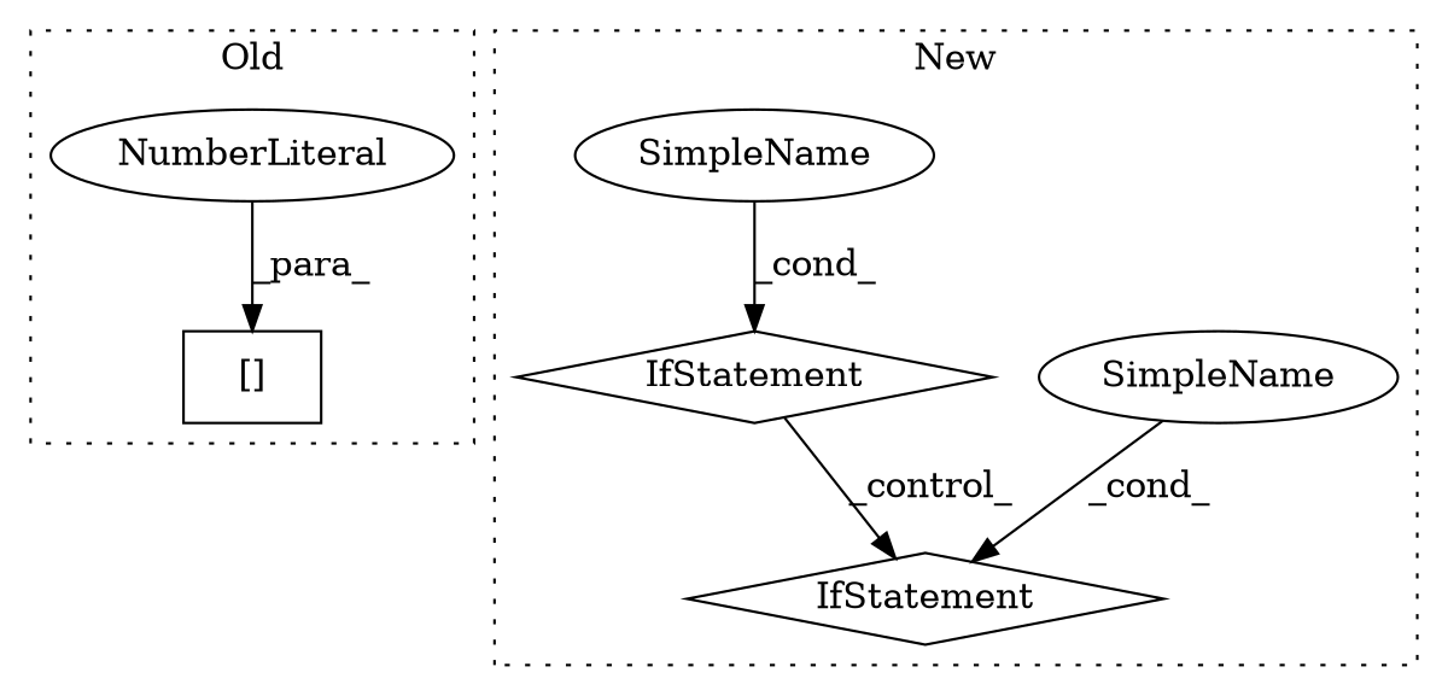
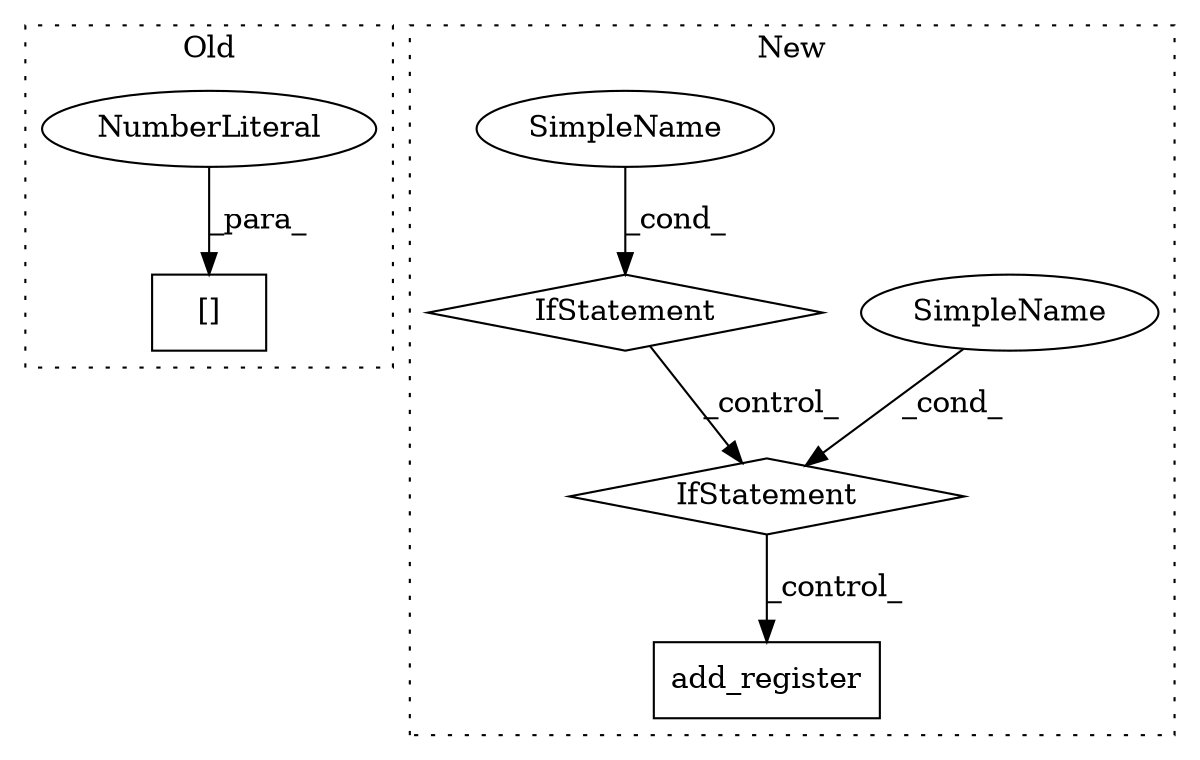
  digraph {
    node [a=25 shape=ellipse]
    n1 [a=2 l="2,1" label="[]" s="3657,3660" shape=box]
    n2 [a=34 l=1 label=NumberLiteral s=3659]
+   n3 [a=32 l="13,1" label=add_register s="4327,4346" shape=box]
    n4 [l="4,2" label=IfStatement s="4214,4252" shape=diamond]
    n5 [a=42 label=SimpleName]
    n6 [l="4,2" label=IfStatement s="3727,3755" shape=diamond]
    n7 [a=42 label=SimpleName]
    subgraph cluster_1 {
      label=Old
      style=dotted
      n1
      n2
    }
    subgraph cluster_2 {
      label=New
      style=dotted
+     n3
      n4
      n5
      n6
      n7
    }
    n2 -> n1 [label=_para_]
+   n4 -> n3 [label=_control_]
    n5 -> n4 [label=_cond_]
    n6 -> n4 [label=_control_]
    n7 -> n6 [label=_cond_]
  }
